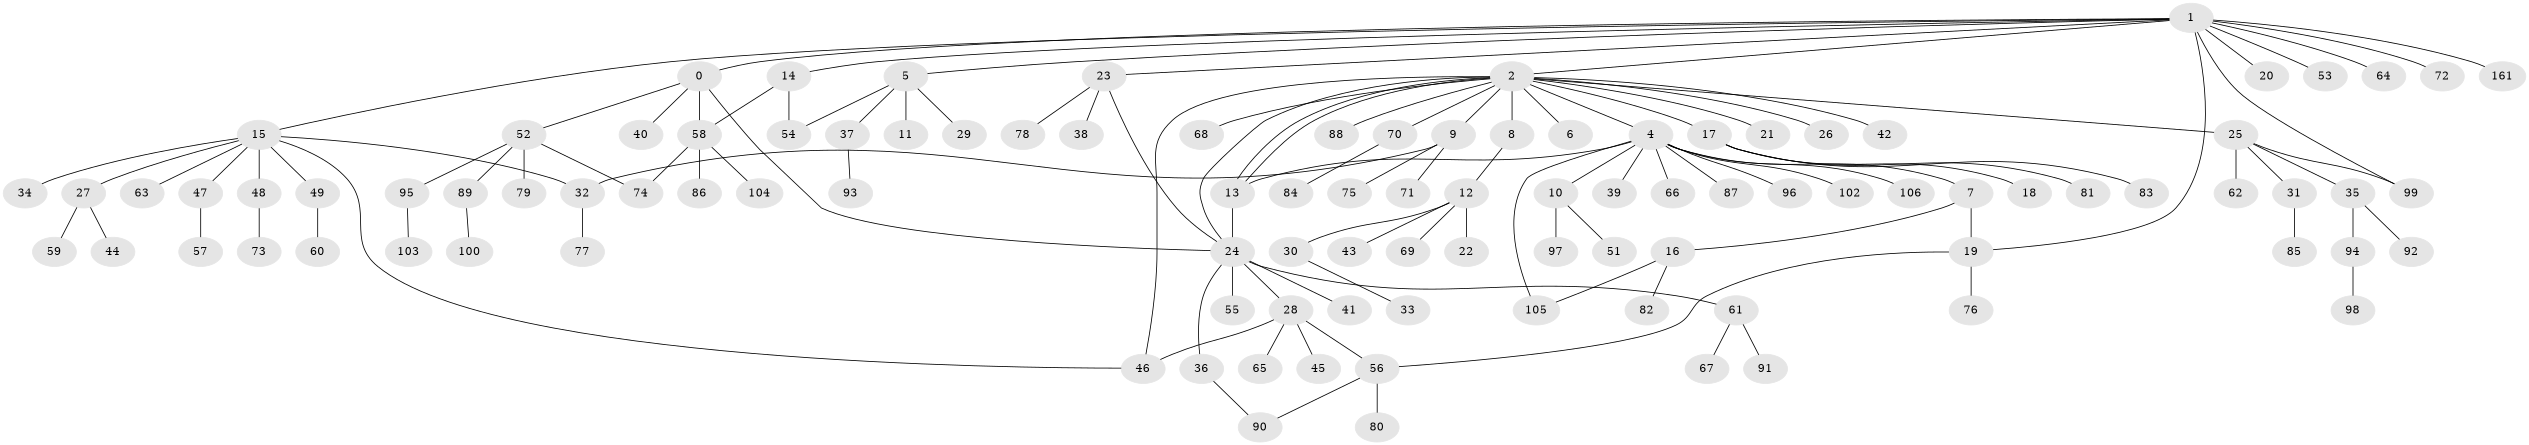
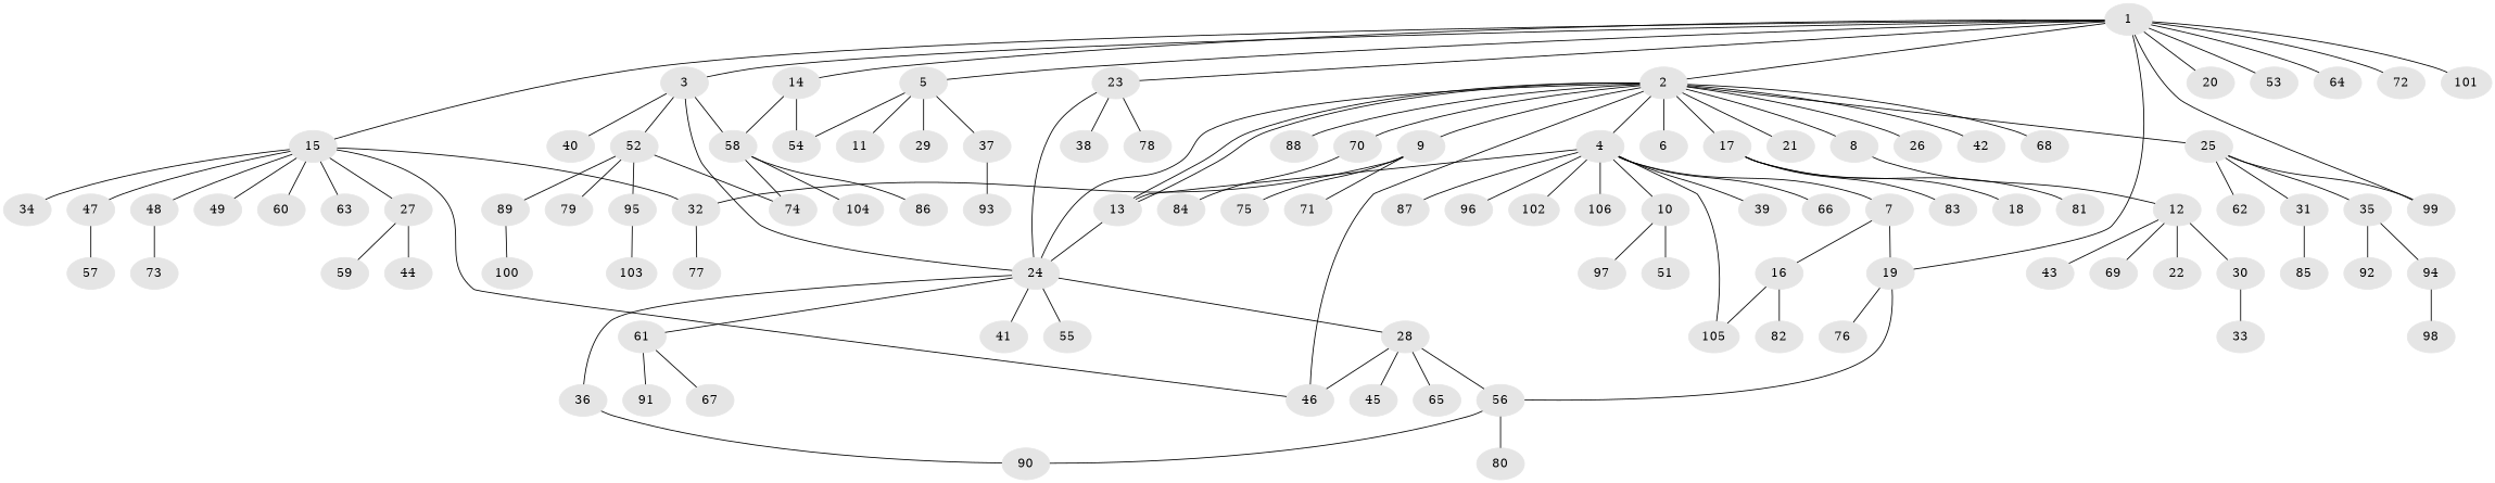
  graph {
    fontname="DejaVu Serif"
    node [color=gray90 fontname="DejaVu Serif" style=filled]
    edge [fontname="DejaVu Serif"]
    1
    2
-   3 [label=0]
+   3
    5
    14
    15
    19
    20
    23
    53
    64
    72
    99
-   101 [label=161]
+   101
    4
    6
    8
    9
    13
    17
    21
    24
    25
    26
    42
    46
    68
    70
    88
    40
    52
    58
    11
    29
    37
    54
    32
    27
    34
    47
    48
    49
    60
    63
    56
    76
    38
    78
    7
    10
    39
    66
    87
    96
    102
    105
    106
    12
    71
    75
    18
    81
    83
    28
    36
    41
    55
    61
    31
    35
    62
    84
    74
    79
    89
    95
    86
    104
    16
    51
    97
    93
    82
    22
    30
    43
    69
    77
    33
    44
    59
    57
    73
    90
    80
    45
    65
    67
    91
    85
    92
    94
    98
    100
    103
    1 -- 2
    1 -- 3
    1 -- 5
    1 -- 14
    1 -- 15
    1 -- 19
    1 -- 20
    1 -- 23
    1 -- 53
    1 -- 64
    1 -- 72
    1 -- 99
    1 -- 101
    2 -- 4
    2 -- 6
    2 -- 8
    2 -- 9
    2 -- 13
    2 -- 13
    2 -- 17
    2 -- 21
    2 -- 24
    2 -- 25
    2 -- 26
    2 -- 42
    2 -- 46
    2 -- 68
    2 -- 70
    2 -- 88
    3 -- 24
    3 -- 40
    3 -- 52
    3 -- 58
    5 -- 11
    5 -- 29
    5 -- 37
    5 -- 54
    14 -- 58
    14 -- 54
    15 -- 46
    15 -- 32
    15 -- 27
    15 -- 34
    15 -- 47
    15 -- 48
    15 -- 49
-   49 -- 60
+   15 -- 60
    15 -- 63
    19 -- 56
    19 -- 76
    23 -- 24
    23 -- 38
    23 -- 78
    4 -- 13
    4 -- 7
    4 -- 10
    4 -- 39
    4 -- 66
    4 -- 87
    4 -- 96
    4 -- 102
    4 -- 105
    4 -- 106
    8 -- 12
    9 -- 32
    9 -- 71
    9 -- 75
    13 -- 24
    17 -- 18
    17 -- 81
    17 -- 83
    24 -- 28
    24 -- 36
    24 -- 41
    24 -- 55
    24 -- 61
    25 -- 99
    25 -- 31
    25 -- 35
    25 -- 62
    70 -- 84
    52 -- 74
    52 -- 79
    52 -- 89
    52 -- 95
    58 -- 74
    58 -- 86
    58 -- 104
    37 -- 93
    32 -- 77
    27 -- 44
    27 -- 59
    47 -- 57
    48 -- 73
    56 -- 90
    56 -- 80
    7 -- 19
    7 -- 16
    10 -- 51
    10 -- 97
    12 -- 22
    12 -- 30
    12 -- 43
    12 -- 69
    28 -- 46
    28 -- 56
    28 -- 45
    28 -- 65
    36 -- 90
    61 -- 67
    61 -- 91
    31 -- 85
    35 -- 92
    35 -- 94
    89 -- 100
    95 -- 103
    16 -- 105
    16 -- 82
    30 -- 33
    94 -- 98
  }
